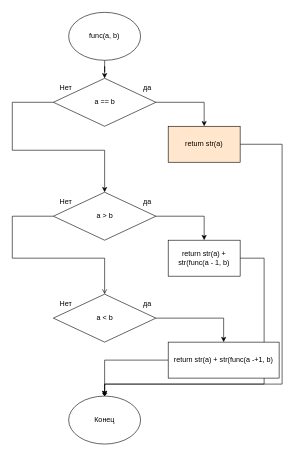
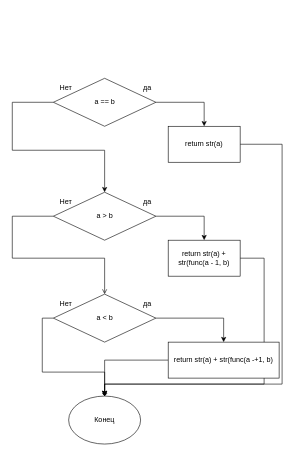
  <mxCell id="0" />
  <mxCell id="1" parent="0" />
- <mxCell id="2" style="edgeStyle=orthogonalEdgeStyle;rounded=0;orthogonalLoop=1;jettySize=auto;html=1;entryX=0.5;entryY=0;entryDx=0;entryDy=0;" parent="1" source="3" target="6" edge="1"><mxGeometry relative="1" as="geometry" /></mxCell>
- <mxCell id="3" value="func(a, b)" style="ellipse;whiteSpace=wrap;html=1;" parent="1" vertex="1"><mxGeometry x="114" y="20" width="120" height="80" as="geometry" /></mxCell>
  <mxCell id="4" style="edgeStyle=orthogonalEdgeStyle;rounded=0;orthogonalLoop=1;jettySize=auto;html=1;entryX=0.5;entryY=0;entryDx=0;entryDy=0;" parent="1" source="6" target="10" edge="1"><mxGeometry relative="1" as="geometry" /></mxCell>
  <mxCell id="5" style="edgeStyle=orthogonalEdgeStyle;rounded=0;orthogonalLoop=1;jettySize=auto;html=1;entryX=0.5;entryY=0;entryDx=0;entryDy=0;" parent="1" source="6" target="13" edge="1"><mxGeometry relative="1" as="geometry"><Array as="points"><mxPoint x="20" y="170" /><mxPoint x="20" y="250" /><mxPoint x="174" y="250" /></Array></mxGeometry></mxCell>
  <mxCell id="6" value="a == b" style="rhombus;whiteSpace=wrap;html=1;" parent="1" vertex="1"><mxGeometry x="88.5" y="130" width="171" height="80" as="geometry" /></mxCell>
  <mxCell id="7" value="да" style="text;html=1;align=center;verticalAlign=middle;resizable=0;points=[];autosize=1;" parent="6" vertex="1"><mxGeometry x="141" y="6" width="30" height="20" as="geometry" /></mxCell>
  <mxCell id="8" value="Нет" style="text;html=1;align=center;verticalAlign=middle;resizable=0;points=[];autosize=1;" parent="6" vertex="1"><mxGeometry y="6" width="40" height="20" as="geometry" /></mxCell>
  <mxCell id="9" style="edgeStyle=orthogonalEdgeStyle;rounded=0;orthogonalLoop=1;jettySize=auto;html=1;endArrow=diamond;" parent="1" source="10" target="25" edge="1"><mxGeometry relative="1" as="geometry"><Array as="points"><mxPoint x="470" y="240" /><mxPoint x="470" y="640" /><mxPoint x="174" y="640" /></Array></mxGeometry></mxCell>
- <mxCell id="10" value="return str(a)" style="rounded=0;whiteSpace=wrap;html=1;fillColor=#ffe6cc;" parent="1" vertex="1"><mxGeometry x="280" y="210" width="120" height="60" as="geometry" /></mxCell>
+ <mxCell id="10" value="return str(a)" style="rounded=0;whiteSpace=wrap;html=1;" parent="1" vertex="1"><mxGeometry x="280" y="210" width="120" height="60" as="geometry" /></mxCell>
  <mxCell id="11" style="edgeStyle=orthogonalEdgeStyle;rounded=0;orthogonalLoop=1;jettySize=auto;html=1;entryX=0.5;entryY=0;entryDx=0;entryDy=0;" parent="1" source="13" target="22" edge="1"><mxGeometry relative="1" as="geometry" /></mxCell>
  <mxCell id="12" style="edgeStyle=orthogonalEdgeStyle;rounded=0;orthogonalLoop=1;jettySize=auto;html=1;entryX=0.5;entryY=0;entryDx=0;entryDy=0;endArrow=open;" parent="1" source="13" target="18" edge="1"><mxGeometry relative="1" as="geometry"><Array as="points"><mxPoint x="20" y="360" /><mxPoint x="20" y="430" /><mxPoint x="174" y="430" /></Array></mxGeometry></mxCell>
  <mxCell id="13" value="a &amp;gt; b" style="rhombus;whiteSpace=wrap;html=1;" parent="1" vertex="1"><mxGeometry x="88.5" y="320" width="171" height="80" as="geometry" /></mxCell>
  <mxCell id="14" value="да" style="text;html=1;align=center;verticalAlign=middle;resizable=0;points=[];autosize=1;" parent="13" vertex="1"><mxGeometry x="141" y="6" width="30" height="20" as="geometry" /></mxCell>
  <mxCell id="15" value="Нет" style="text;html=1;align=center;verticalAlign=middle;resizable=0;points=[];autosize=1;" parent="13" vertex="1"><mxGeometry y="6" width="40" height="20" as="geometry" /></mxCell>
  <mxCell id="16" style="edgeStyle=orthogonalEdgeStyle;rounded=0;orthogonalLoop=1;jettySize=auto;html=1;exitX=1;exitY=0.5;exitDx=0;exitDy=0;entryX=0.5;entryY=0;entryDx=0;entryDy=0;" parent="1" source="18" target="24" edge="1"><mxGeometry relative="1" as="geometry" /></mxCell>
+ <mxCell id="17" style="edgeStyle=orthogonalEdgeStyle;rounded=0;orthogonalLoop=1;jettySize=auto;html=1;" parent="1" source="18" target="25" edge="1"><mxGeometry relative="1" as="geometry"><Array as="points"><mxPoint x="70" y="530" /><mxPoint x="70" y="620" /><mxPoint x="174" y="620" /></Array></mxGeometry></mxCell>
  <mxCell id="18" value="a &amp;lt; b" style="rhombus;whiteSpace=wrap;html=1;" parent="1" vertex="1"><mxGeometry x="88.5" y="490" width="171" height="80" as="geometry" /></mxCell>
  <mxCell id="19" value="да" style="text;html=1;align=center;verticalAlign=middle;resizable=0;points=[];autosize=1;" parent="18" vertex="1"><mxGeometry x="141" y="6" width="30" height="20" as="geometry" /></mxCell>
  <mxCell id="20" value="Нет" style="text;html=1;align=center;verticalAlign=middle;resizable=0;points=[];autosize=1;" parent="18" vertex="1"><mxGeometry y="6" width="40" height="20" as="geometry" /></mxCell>
  <mxCell id="21" style="edgeStyle=orthogonalEdgeStyle;rounded=0;orthogonalLoop=1;jettySize=auto;html=1;entryX=0.5;entryY=0;entryDx=0;entryDy=0;" parent="1" source="22" target="25" edge="1"><mxGeometry relative="1" as="geometry"><Array as="points"><mxPoint x="440" y="430" /><mxPoint x="440" y="640" /><mxPoint x="174" y="640" /></Array></mxGeometry></mxCell>
  <mxCell id="22" value="return str(a) + str(func(a - 1, b)" style="rounded=0;whiteSpace=wrap;html=1;" parent="1" vertex="1"><mxGeometry x="280" y="400" width="120" height="60" as="geometry" /></mxCell>
  <mxCell id="23" style="edgeStyle=orthogonalEdgeStyle;rounded=0;orthogonalLoop=1;jettySize=auto;html=1;entryX=0.5;entryY=0;entryDx=0;entryDy=0;" parent="1" source="24" target="25" edge="1"><mxGeometry relative="1" as="geometry" /></mxCell>
  <mxCell id="24" value="return str(a) + str(func(a -+1, b)" style="rounded=0;whiteSpace=wrap;html=1;" parent="1" vertex="1"><mxGeometry x="280" y="570" width="185" height="60" as="geometry" /></mxCell>
  <mxCell id="25" value="Конец" style="ellipse;whiteSpace=wrap;html=1;" parent="1" vertex="1"><mxGeometry x="114" y="660" width="120" height="80" as="geometry" /></mxCell>
